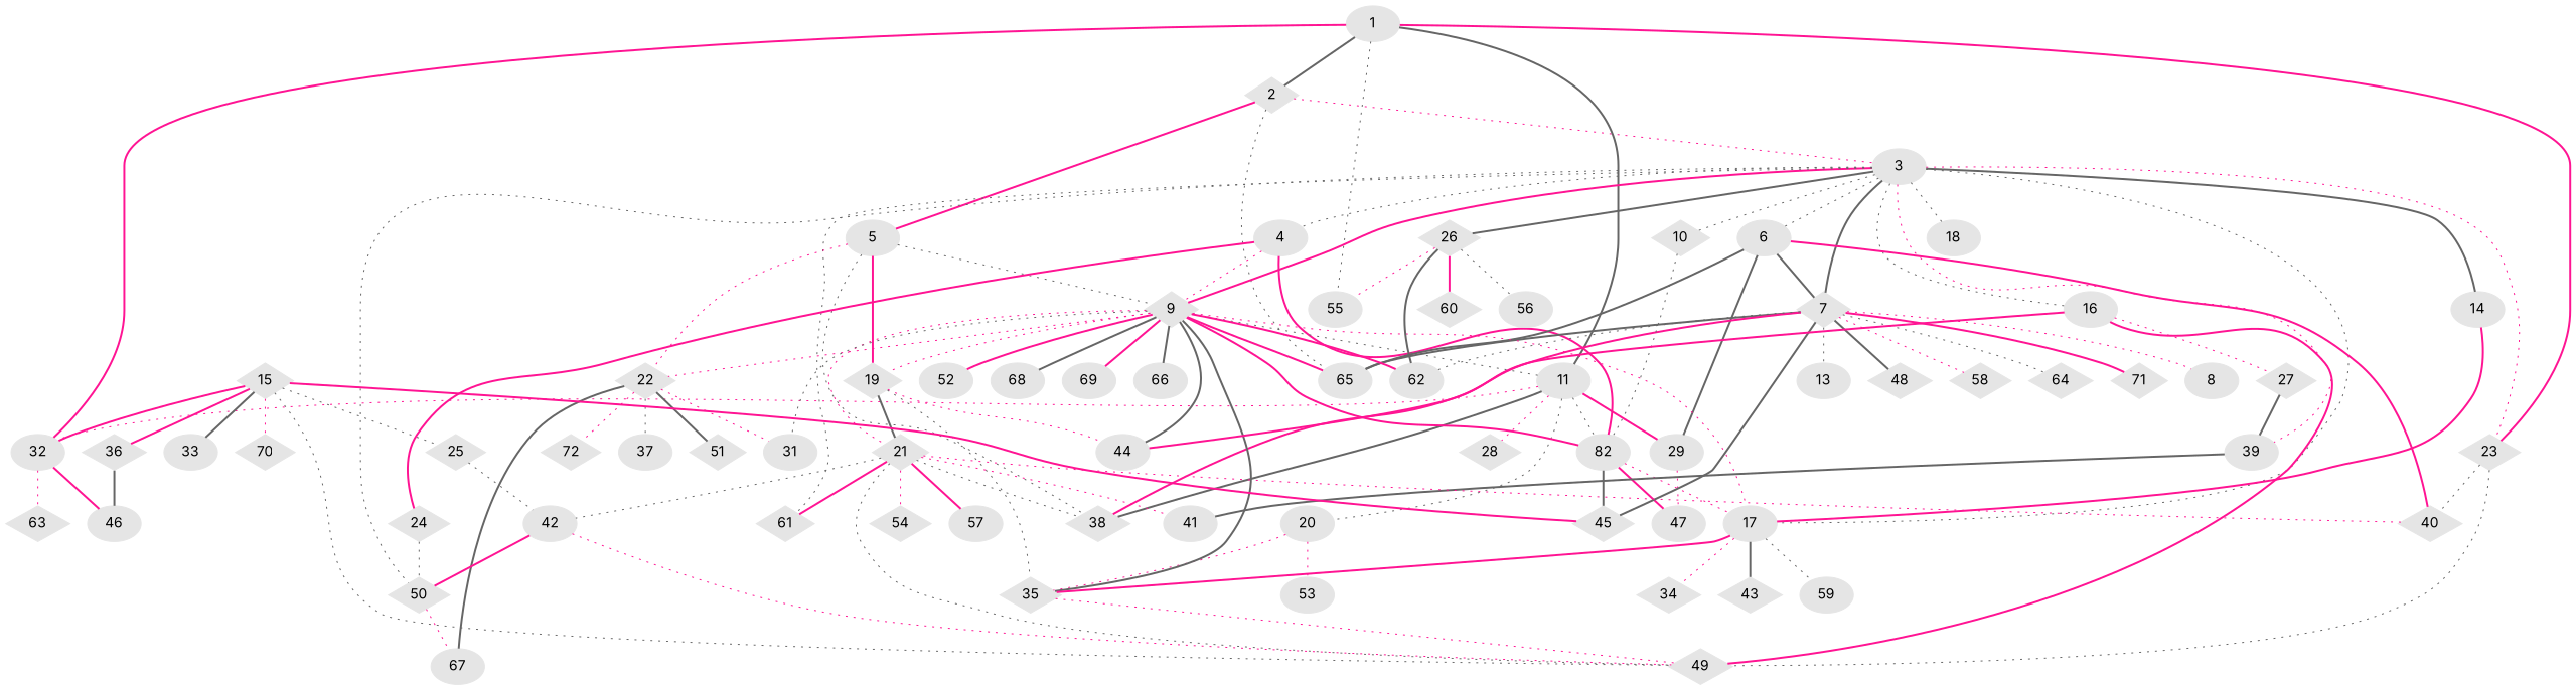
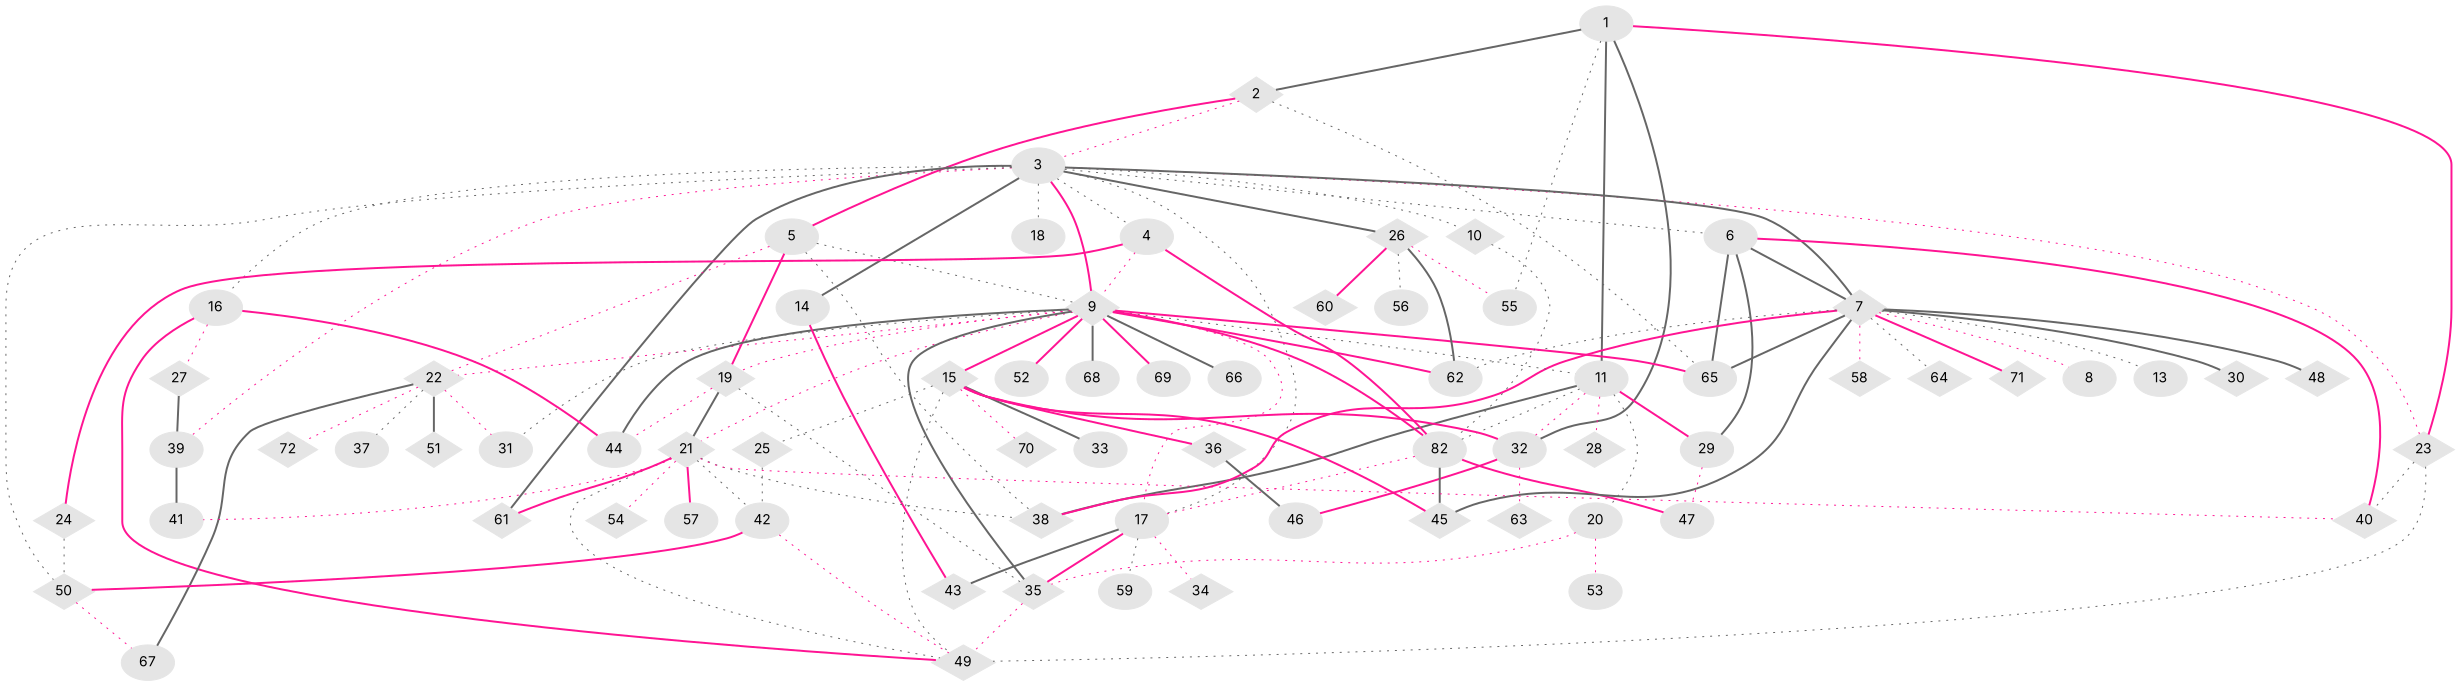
  graph {
    fontname=Inter
    node [color=gray90 fontname=Inter shape=ellipse style=filled]
    edge [color=gray40 fontname=Inter style=dotted weight=1.0]
    2 [shape=diamond]
    1
    11
    23 [shape=diamond]
    32
    55
    3
    5
    65
    n10 [label=82]
    38 [shape=diamond]
    29
    20
    28 [shape=diamond]
    40 [shape=diamond]
    49 [shape=diamond]
    46
    63 [shape=diamond]
    4
    6
    7 [shape=diamond]
    9 [shape=diamond]
    10 [shape=diamond]
    14
    16
    17
    18
    26 [shape=diamond]
    39
    50 [shape=diamond]
    61 [shape=diamond]
    19 [shape=diamond]
    22 [shape=diamond]
    24 [shape=diamond]
    8
    13
+   30 [shape=diamond]
    45 [shape=diamond]
    48 [shape=diamond]
    58 [shape=diamond]
    62
    64 [shape=diamond]
    71 [shape=diamond]
    66
    15 [shape=diamond]
    21 [shape=diamond]
    31
    35 [shape=diamond]
    44
    52
    68
    69
    27 [shape=diamond]
    34 [shape=diamond]
    43 [shape=diamond]
    59
    56
    60 [shape=diamond]
    41
    67
    47
    37
    51 [shape=diamond]
    72 [shape=diamond]
    25 [shape=diamond]
    33
    36 [shape=diamond]
    70 [shape=diamond]
    42
    54 [shape=diamond]
    57
    53
    2 -- 3 [color=deeppink]
    2 -- 5 [color=deeppink style=bold]
    2 -- 65
    1 -- 2 [style=bold]
    1 -- 11 [style=bold]
    1 -- 23 [color=deeppink style=bold]
-   1 -- 32 [color=deeppink style=bold]
+   1 -- 32 [style=bold]
    1 -- 55
    11 -- 32 [color=deeppink]
    11 -- n10
    11 -- 38 [style=bold]
    11 -- 29 [color=deeppink style=bold]
    11 -- 20
    11 -- 28 [color=deeppink weight=2.0]
    23 -- 40
    23 -- 49 [weight=3.0]
    32 -- 46 [color=deeppink style=bold]
    32 -- 63 [color=deeppink weight=2.0]
    3 -- 23 [color=deeppink]
    3 -- 4
    3 -- 6
    3 -- 7 [style=bold]
    3 -- 9 [color=deeppink style=bold]
    3 -- 10
    3 -- 14 [style=bold]
    3 -- 16
    3 -- 17
    3 -- 18 [weight=7.0]
    3 -- 26 [style=bold]
    3 -- 39 [color=deeppink]
    3 -- 50
-   3 -- 61
+   3 -- 61 [style=bold]
    5 -- 38
    5 -- 9
    5 -- 19 [color=deeppink style=bold weight=2.0]
    5 -- 22 [color=deeppink]
    n10 -- 17 [color=deeppink]
    n10 -- 45 [style=bold weight=4.0]
    n10 -- 47 [color=deeppink style=bold]
    29 -- 47 [color=deeppink]
    20 -- 35 [color=deeppink weight=2.0]
    20 -- 53 [color=deeppink]
    4 -- n10 [color=deeppink style=bold]
    4 -- 9 [color=deeppink]
    4 -- 24 [color=deeppink style=bold weight=2.0]
    6 -- 65 [style=bold weight=2.0]
    6 -- 29 [style=bold]
    6 -- 40 [color=deeppink style=bold]
    6 -- 7 [style=bold]
    7 -- 65 [style=bold]
    7 -- 38 [color=deeppink style=bold]
    7 -- 8 [color=deeppink]
    7 -- 13
+   7 -- 30 [style=bold]
    7 -- 45 [style=bold]
    7 -- 48 [style=bold]
    7 -- 58 [color=deeppink]
    7 -- 62
    7 -- 64
    7 -- 71 [color=deeppink style=bold]
    9 -- 11
    9 -- 65 [color=deeppink style=bold]
    9 -- n10 [color=deeppink style=bold weight=2.0]
    9 -- 17 [color=deeppink]
    9 -- 19 [color=deeppink]
    9 -- 22 [color=deeppink]
    9 -- 62 [color=deeppink style=bold]
    9 -- 66 [style=bold]
+   9 -- 15 [color=deeppink style=bold]
    9 -- 21 [color=deeppink]
    9 -- 31
    9 -- 35 [style=bold]
    9 -- 44 [style=bold]
    9 -- 52 [color=deeppink style=bold]
    9 -- 68 [style=bold]
    9 -- 69 [color=deeppink style=bold]
    10 -- n10
-   14 -- 17 [color=deeppink style=bold]
+   14 -- 43 [color=deeppink style=bold]
    16 -- 49 [color=deeppink style=bold]
    16 -- 44 [color=deeppink style=bold]
    16 -- 27 [color=deeppink]
    17 -- 35 [color=deeppink style=bold]
    17 -- 34 [color=deeppink]
    17 -- 43 [style=bold weight=2.0]
    17 -- 59
    26 -- 55 [color=deeppink]
    26 -- 62 [style=bold]
    26 -- 56
    26 -- 60 [color=deeppink style=bold]
    39 -- 41 [style=bold]
    50 -- 67 [color=deeppink]
    19 -- 21 [style=bold]
    19 -- 35 [weight=6.0]
    19 -- 44 [color=deeppink]
    22 -- 31 [color=deeppink]
    22 -- 67 [style=bold]
    22 -- 37
    22 -- 51 [style=bold]
    22 -- 72 [color=deeppink]
    24 -- 50 [weight=3.0]
    15 -- 32 [color=deeppink style=bold]
    15 -- 49
    15 -- 45 [color=deeppink style=bold]
    15 -- 25
    15 -- 33 [style=bold]
    15 -- 36 [color=deeppink style=bold]
    15 -- 70 [color=deeppink]
    21 -- 38
    21 -- 40 [color=deeppink]
    21 -- 49
    21 -- 61 [color=deeppink style=bold]
    21 -- 41 [color=deeppink]
    21 -- 42
    21 -- 54 [color=deeppink]
    21 -- 57 [color=deeppink style=bold]
    35 -- 49 [color=deeppink]
    27 -- 39 [style=bold weight=3.0]
    25 -- 42 [weight=4.0]
    36 -- 46 [style=bold]
    42 -- 49 [color=deeppink]
    42 -- 50 [color=deeppink style=bold]
  }
